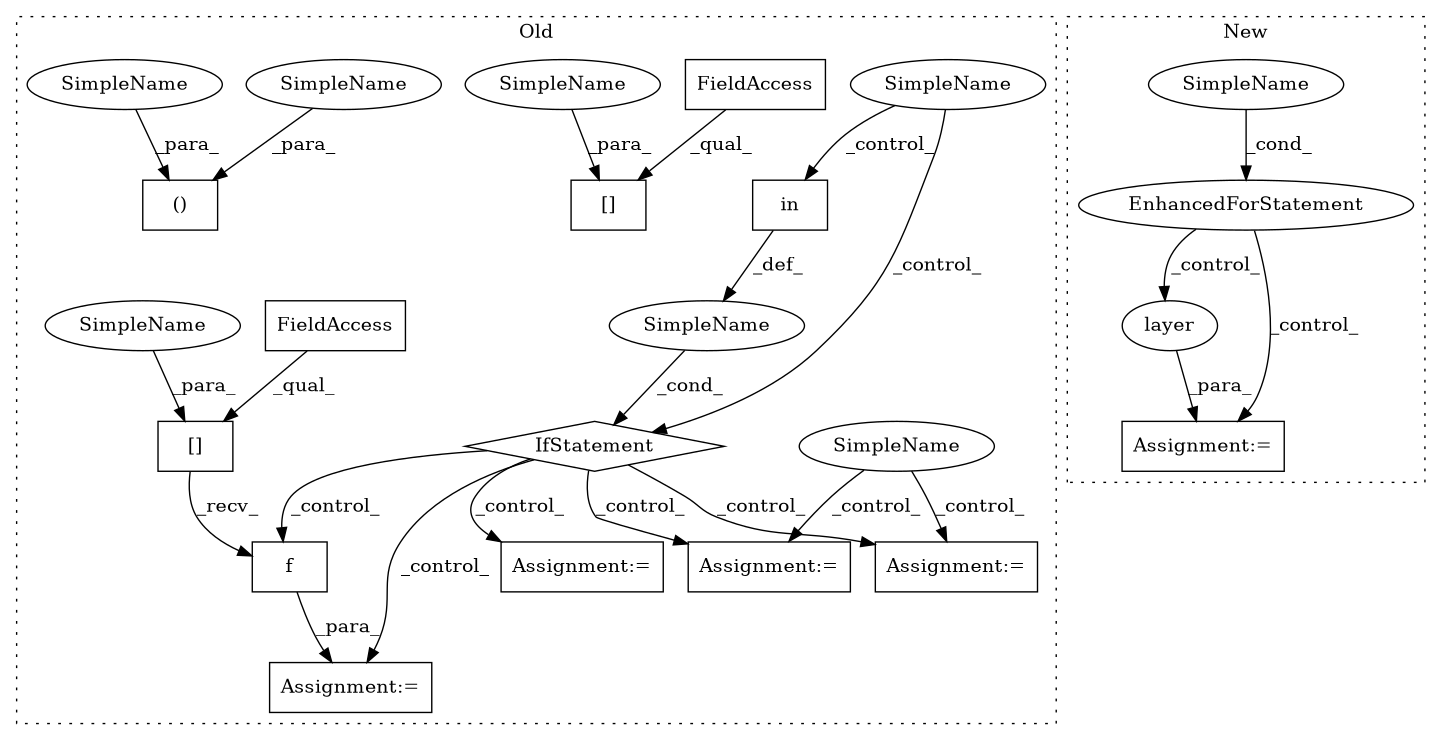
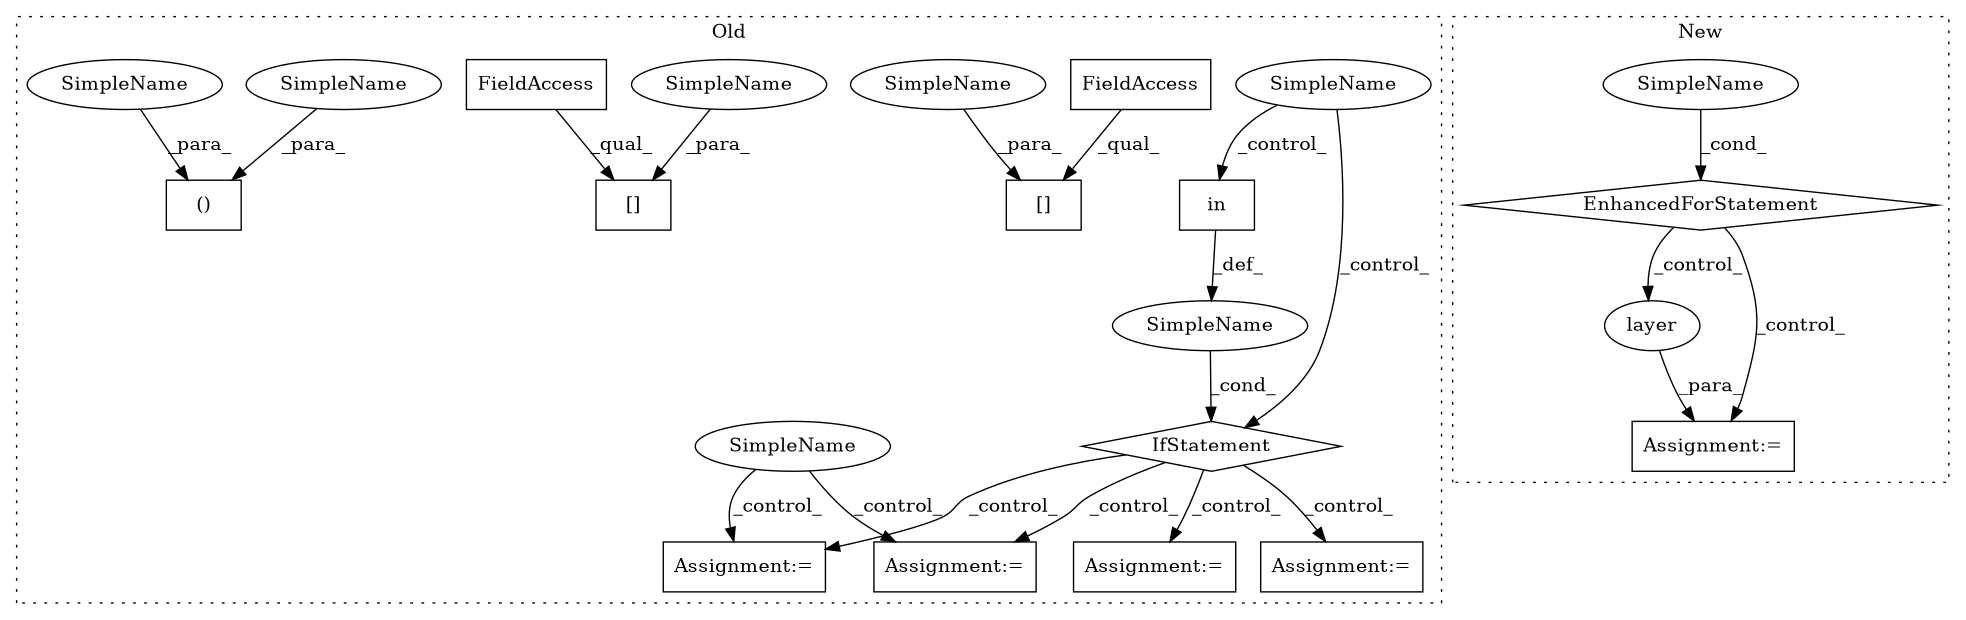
  digraph {
    node [a=42 l=1 shape=box]
    n1 [a=105 l=27 label=in s=914]
    n2 [label=SimpleName s=762 shape=ellipse]
-   n3 [a=32 l="2,1" label=f s="983,986"]
    n4 [a=25 l="12,2" label=IfStatement s="902,941" shape=diamond]
    n5 [a=2 l="15,1" label="[]" s="957,981"]
    n6 [a=22 l=14 label=FieldAccess s=957]
    n7 [a=106 l=31 label="()" s=620]
    n8 [label=SimpleName shape=ellipse l=""]
    n9 [a=2 l="15,1" label="[]" s="1096,1120"]
    n10 [a=22 l=14 label=FieldAccess s=1096]
    n11 [a=7 l=2 label="Assignment:=" s=1147]
    n12 [label=SimpleName shape=ellipse l=""]
    n13 [a=7 label="Assignment:=" s=1095]
    n14 [a=7 label="Assignment:=" s=956]
    n15 [a=7 l=2 label="Assignment:=" s=1008]
    n16 [l=9 label=SimpleName s=642 shape=ellipse]
    n17 [l=9 label=SimpleName s=1111 shape=ellipse]
    n18 [l=9 label=SimpleName s=972 shape=ellipse]
    n19 [l=9 label=SimpleName s=620 shape=ellipse]
    n20 [a=32 l="6,1" label=layer s="785,792" shape=ellipse]
-   n21 [a=70 l="68,2" label=EnhancedForStatement s="606,716" shape=ellipse]
+   n21 [a=70 l="68,2" label=EnhancedForStatement s="606,716" shape=diamond]
    n22 [l=5 label=SimpleName s=678 shape=ellipse]
    n23 [a=7 label="Assignment:=" s=784]
    subgraph cluster_1 {
      label=Old
      style=dotted
      n1
      n2
-     n3
      n4
      n5
      n6
      n7
      n8
      n9
      n10
      n11
      n12
      n13
      n14
      n15
      n16
      n17
      n18
      n19
    }
    subgraph cluster_2 {
      label=New
      style=dotted
      n20
      n21
      n22
      n23
    }
    n1 -> n8 [label=_def_]
    n2 -> n1 [label=_control_]
    n2 -> n4 [label=_control_]
-   n3 -> n14 [label=_para_]
-   n4 -> n3 [label=_control_]
    n4 -> n11 [label=_control_]
    n4 -> n13 [label=_control_]
    n4 -> n14 [label=_control_]
    n4 -> n15 [label=_control_]
-   n5 -> n3 [label=_recv_]
    n6 -> n5 [label=_qual_]
    n8 -> n4 [label=_cond_]
    n10 -> n9 [label=_qual_]
    n12 -> n11 [label=_control_]
    n12 -> n13 [label=_control_]
    n16 -> n7 [label=_para_]
    n17 -> n9 [label=_para_]
    n18 -> n5 [label=_para_]
    n19 -> n7 [label=_para_]
    n20 -> n23 [label=_para_]
    n21 -> n20 [label=_control_]
    n21 -> n23 [label=_control_]
    n22 -> n21 [label=_cond_]
  }
